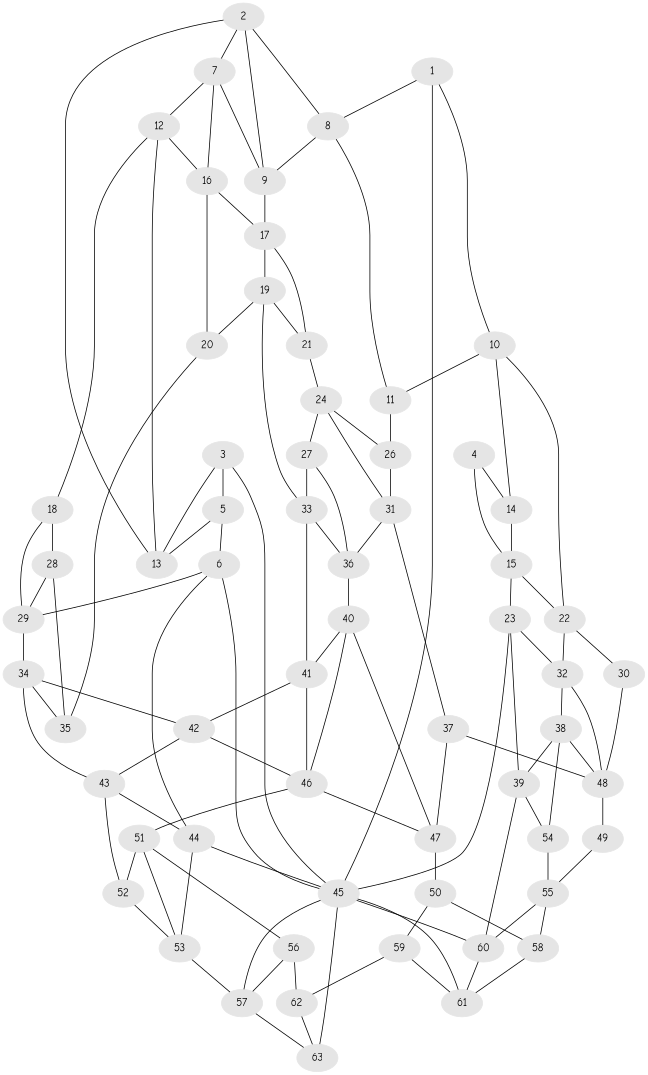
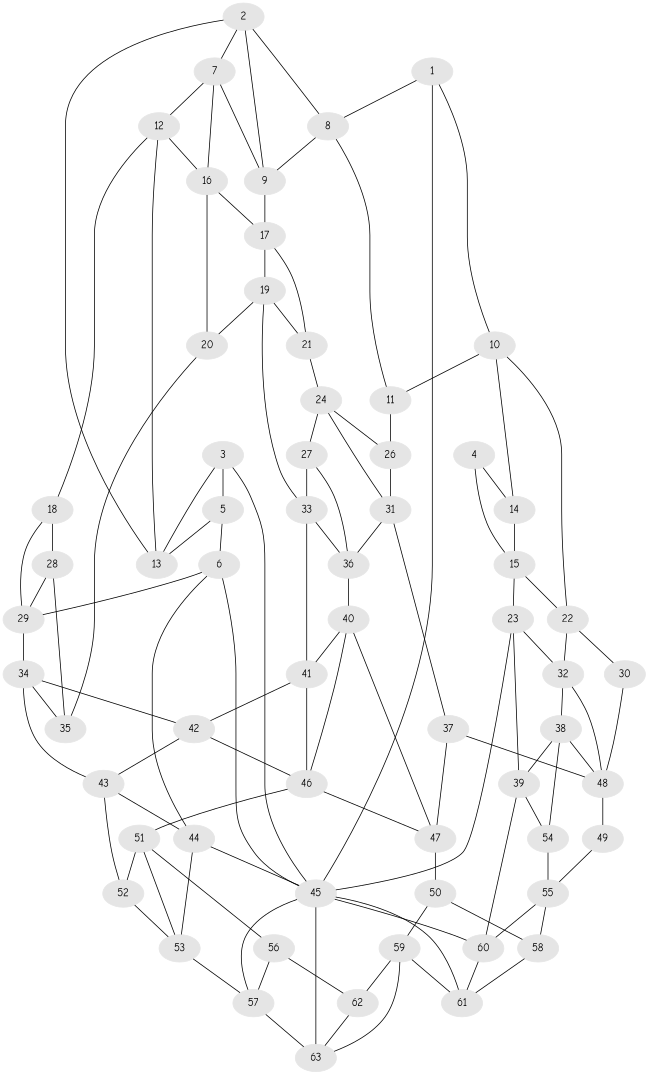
  graph {
    fontname="Comic Neue"
    node [color=gray90 fontname="Comic Neue" style=filled]
    edge [fontname="Comic Neue" weight=1.0]
    1
    8
    10
    45
    9
    11
    14
    22
    60
    57
    61
    63
    2
    7
    13
    12
    16
    17
    3
    5
    6
    4
    15
    23
    29
    44
    34
    53
    18
    20
    26
    19
    21
    30
    32
    31
    28
    39
    35
    33
    24
    36
    41
    27
    48
    38
    54
    37
    40
    42
    43
    49
    47
    46
    52
    50
    55
    51
    56
    58
    59
    62
    1 -- 8
    1 -- 10
    1 -- 45
    8 -- 9
    8 -- 11
    10 -- 11
    10 -- 14
    10 -- 22
    45 -- 60
    45 -- 57
    45 -- 61
    45 -- 63 [weight=2.0]
    9 -- 17
    11 -- 26
    14 -- 15
    22 -- 30
    22 -- 32
    60 -- 61
    57 -- 63
    2 -- 8
    2 -- 9
    2 -- 7
    2 -- 13
    7 -- 9
    7 -- 12
    7 -- 16
    12 -- 13
    12 -- 16
    12 -- 18
    16 -- 17
    16 -- 20
    17 -- 19
    17 -- 21
    3 -- 45
    3 -- 13
    3 -- 5
    5 -- 13
    5 -- 6
    6 -- 45
    6 -- 29
    6 -- 44
    4 -- 14 [weight=2.0]
    4 -- 15
    15 -- 22
    15 -- 23
    23 -- 45
    23 -- 32
    23 -- 39
    29 -- 34
    44 -- 45
    44 -- 53
    34 -- 35
    34 -- 42
    34 -- 43
    53 -- 57
    18 -- 29
    18 -- 28
    20 -- 35
    26 -- 31
    19 -- 20
    19 -- 21
    19 -- 33
    21 -- 24
    30 -- 48
    32 -- 48
    32 -- 38
    31 -- 36
    31 -- 37
    28 -- 29
    28 -- 35 [weight=2.0]
    39 -- 60
    39 -- 54
    33 -- 36
    33 -- 41
    24 -- 26
    24 -- 31
    24 -- 27
    36 -- 40
    41 -- 42
    41 -- 46
    27 -- 33
    27 -- 36
    48 -- 49
    38 -- 39
    38 -- 48
    38 -- 54
    54 -- 55
    37 -- 48 [weight=2.0]
    37 -- 47
    40 -- 41
    40 -- 47
    40 -- 46
    42 -- 43
    42 -- 46
    43 -- 44
    43 -- 52
    49 -- 55
    47 -- 50
    46 -- 47
    46 -- 51
    52 -- 53
    50 -- 58
    50 -- 59
    55 -- 60
    55 -- 58
    51 -- 53
    51 -- 52
    51 -- 56
    56 -- 57
    56 -- 62 [weight=2.0]
    58 -- 61
    59 -- 61
+   59 -- 63
    59 -- 62
    62 -- 63
  }
